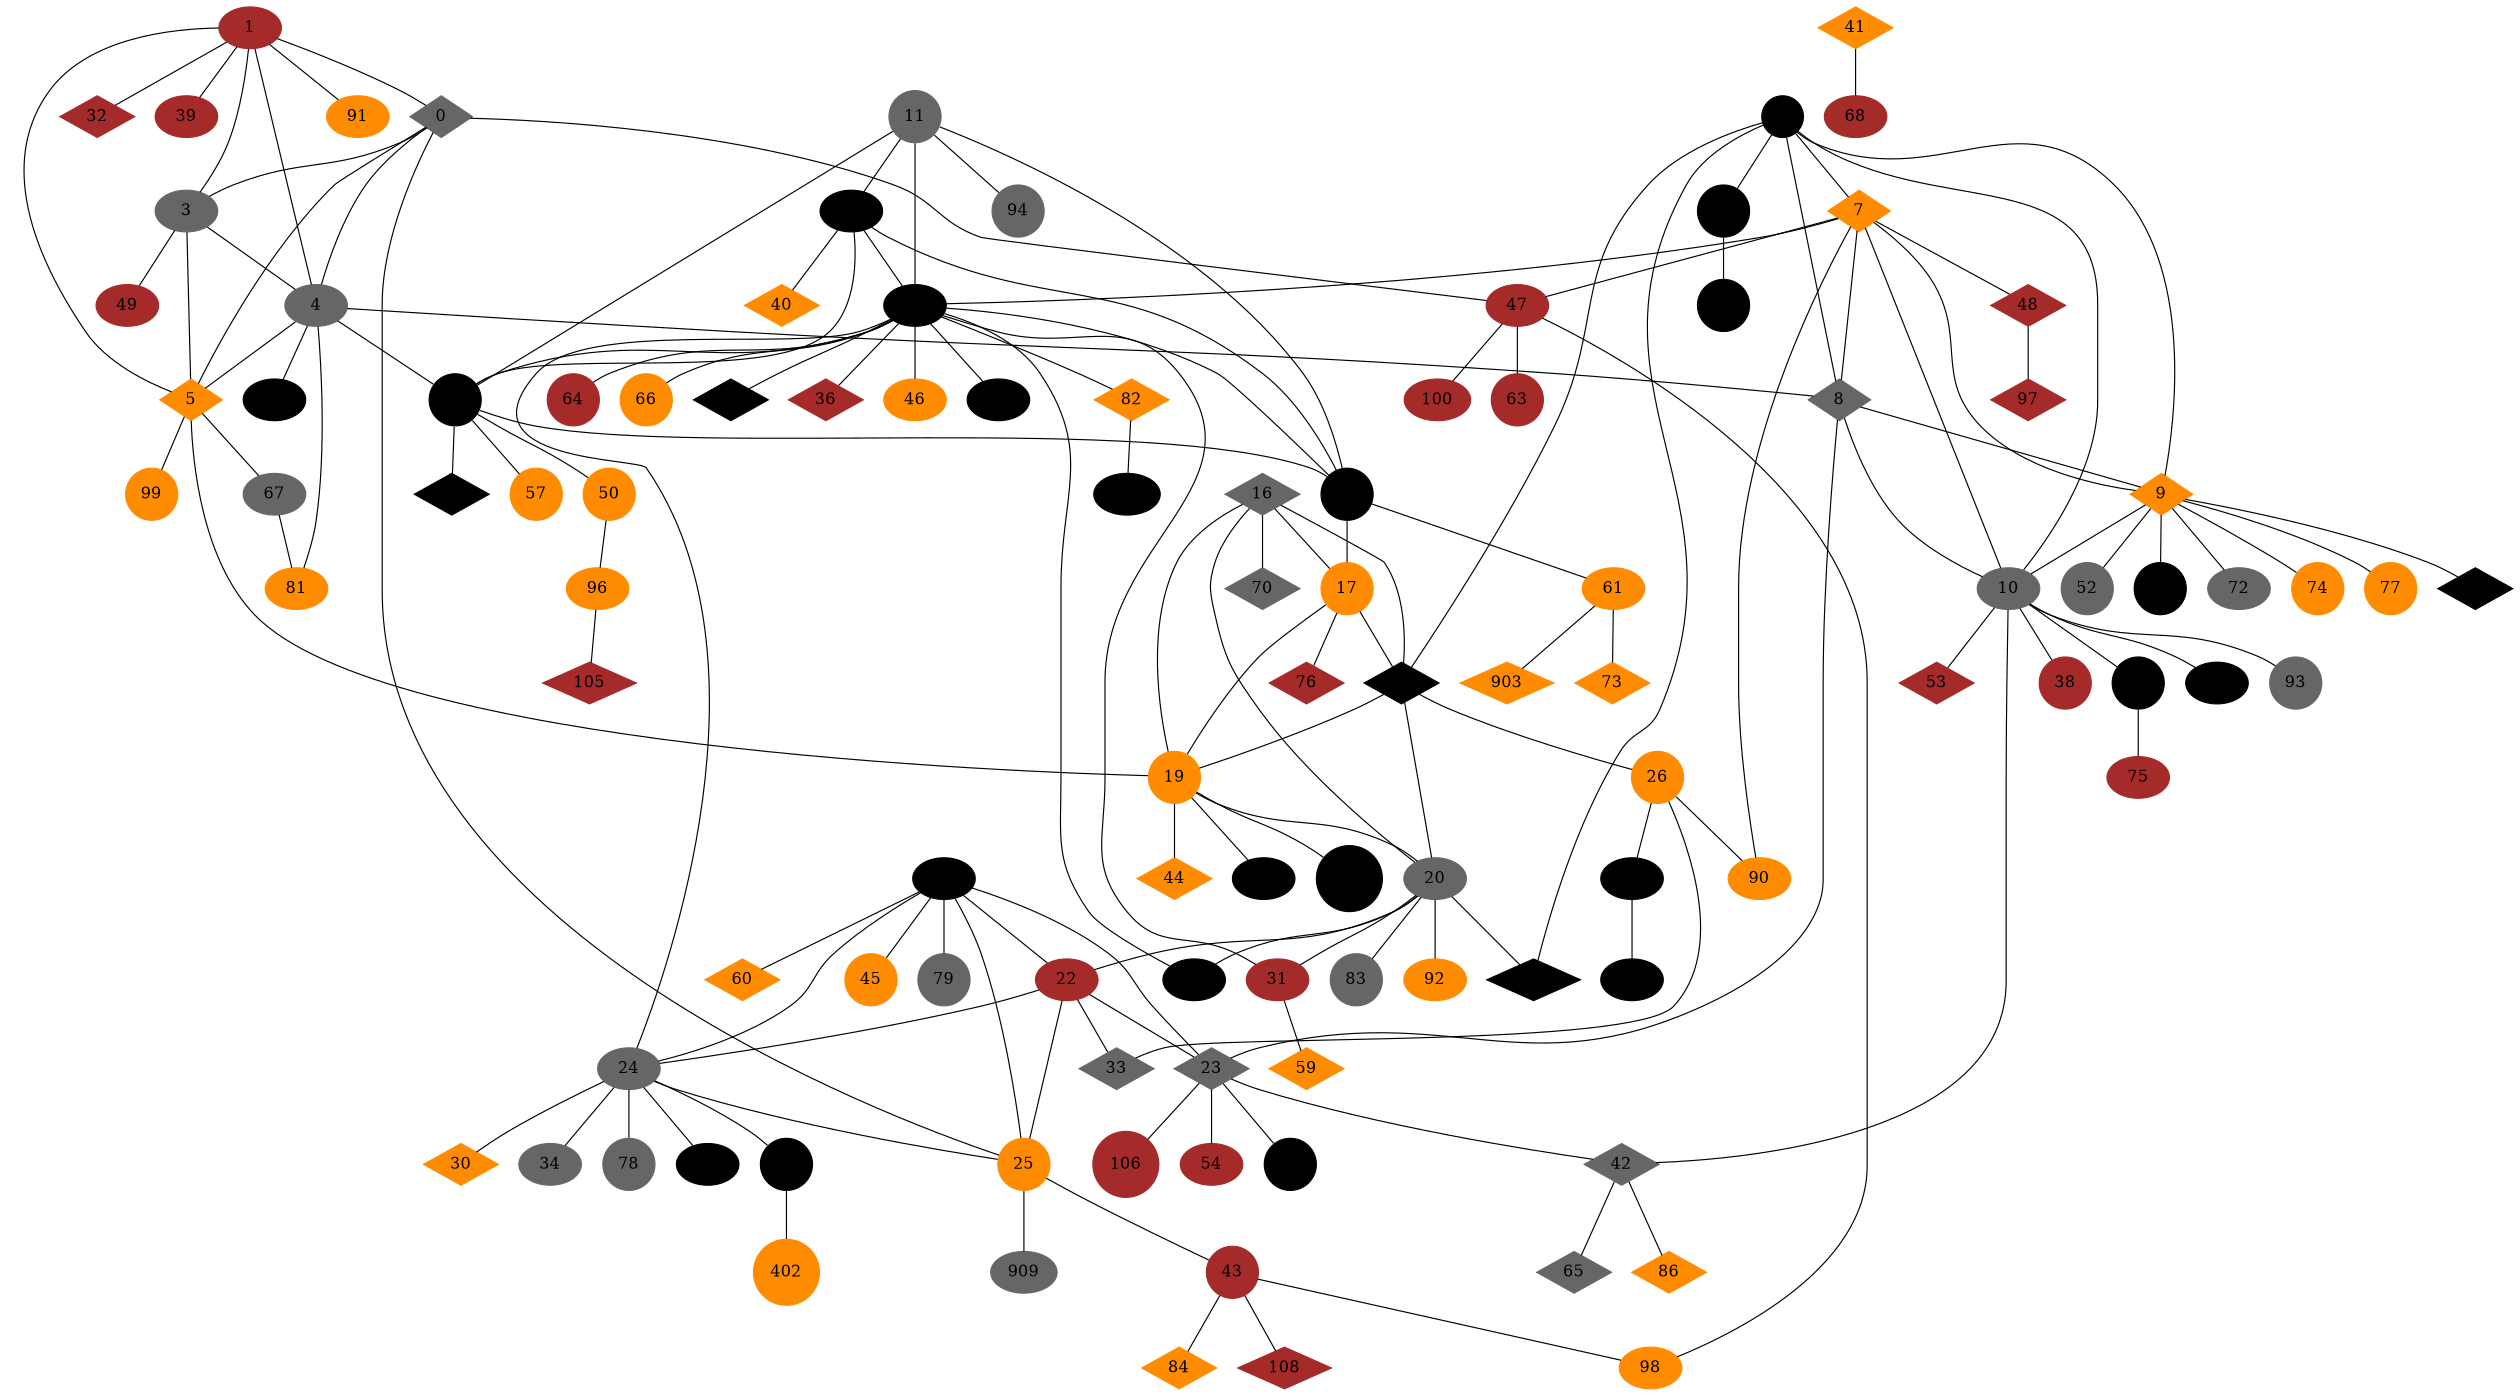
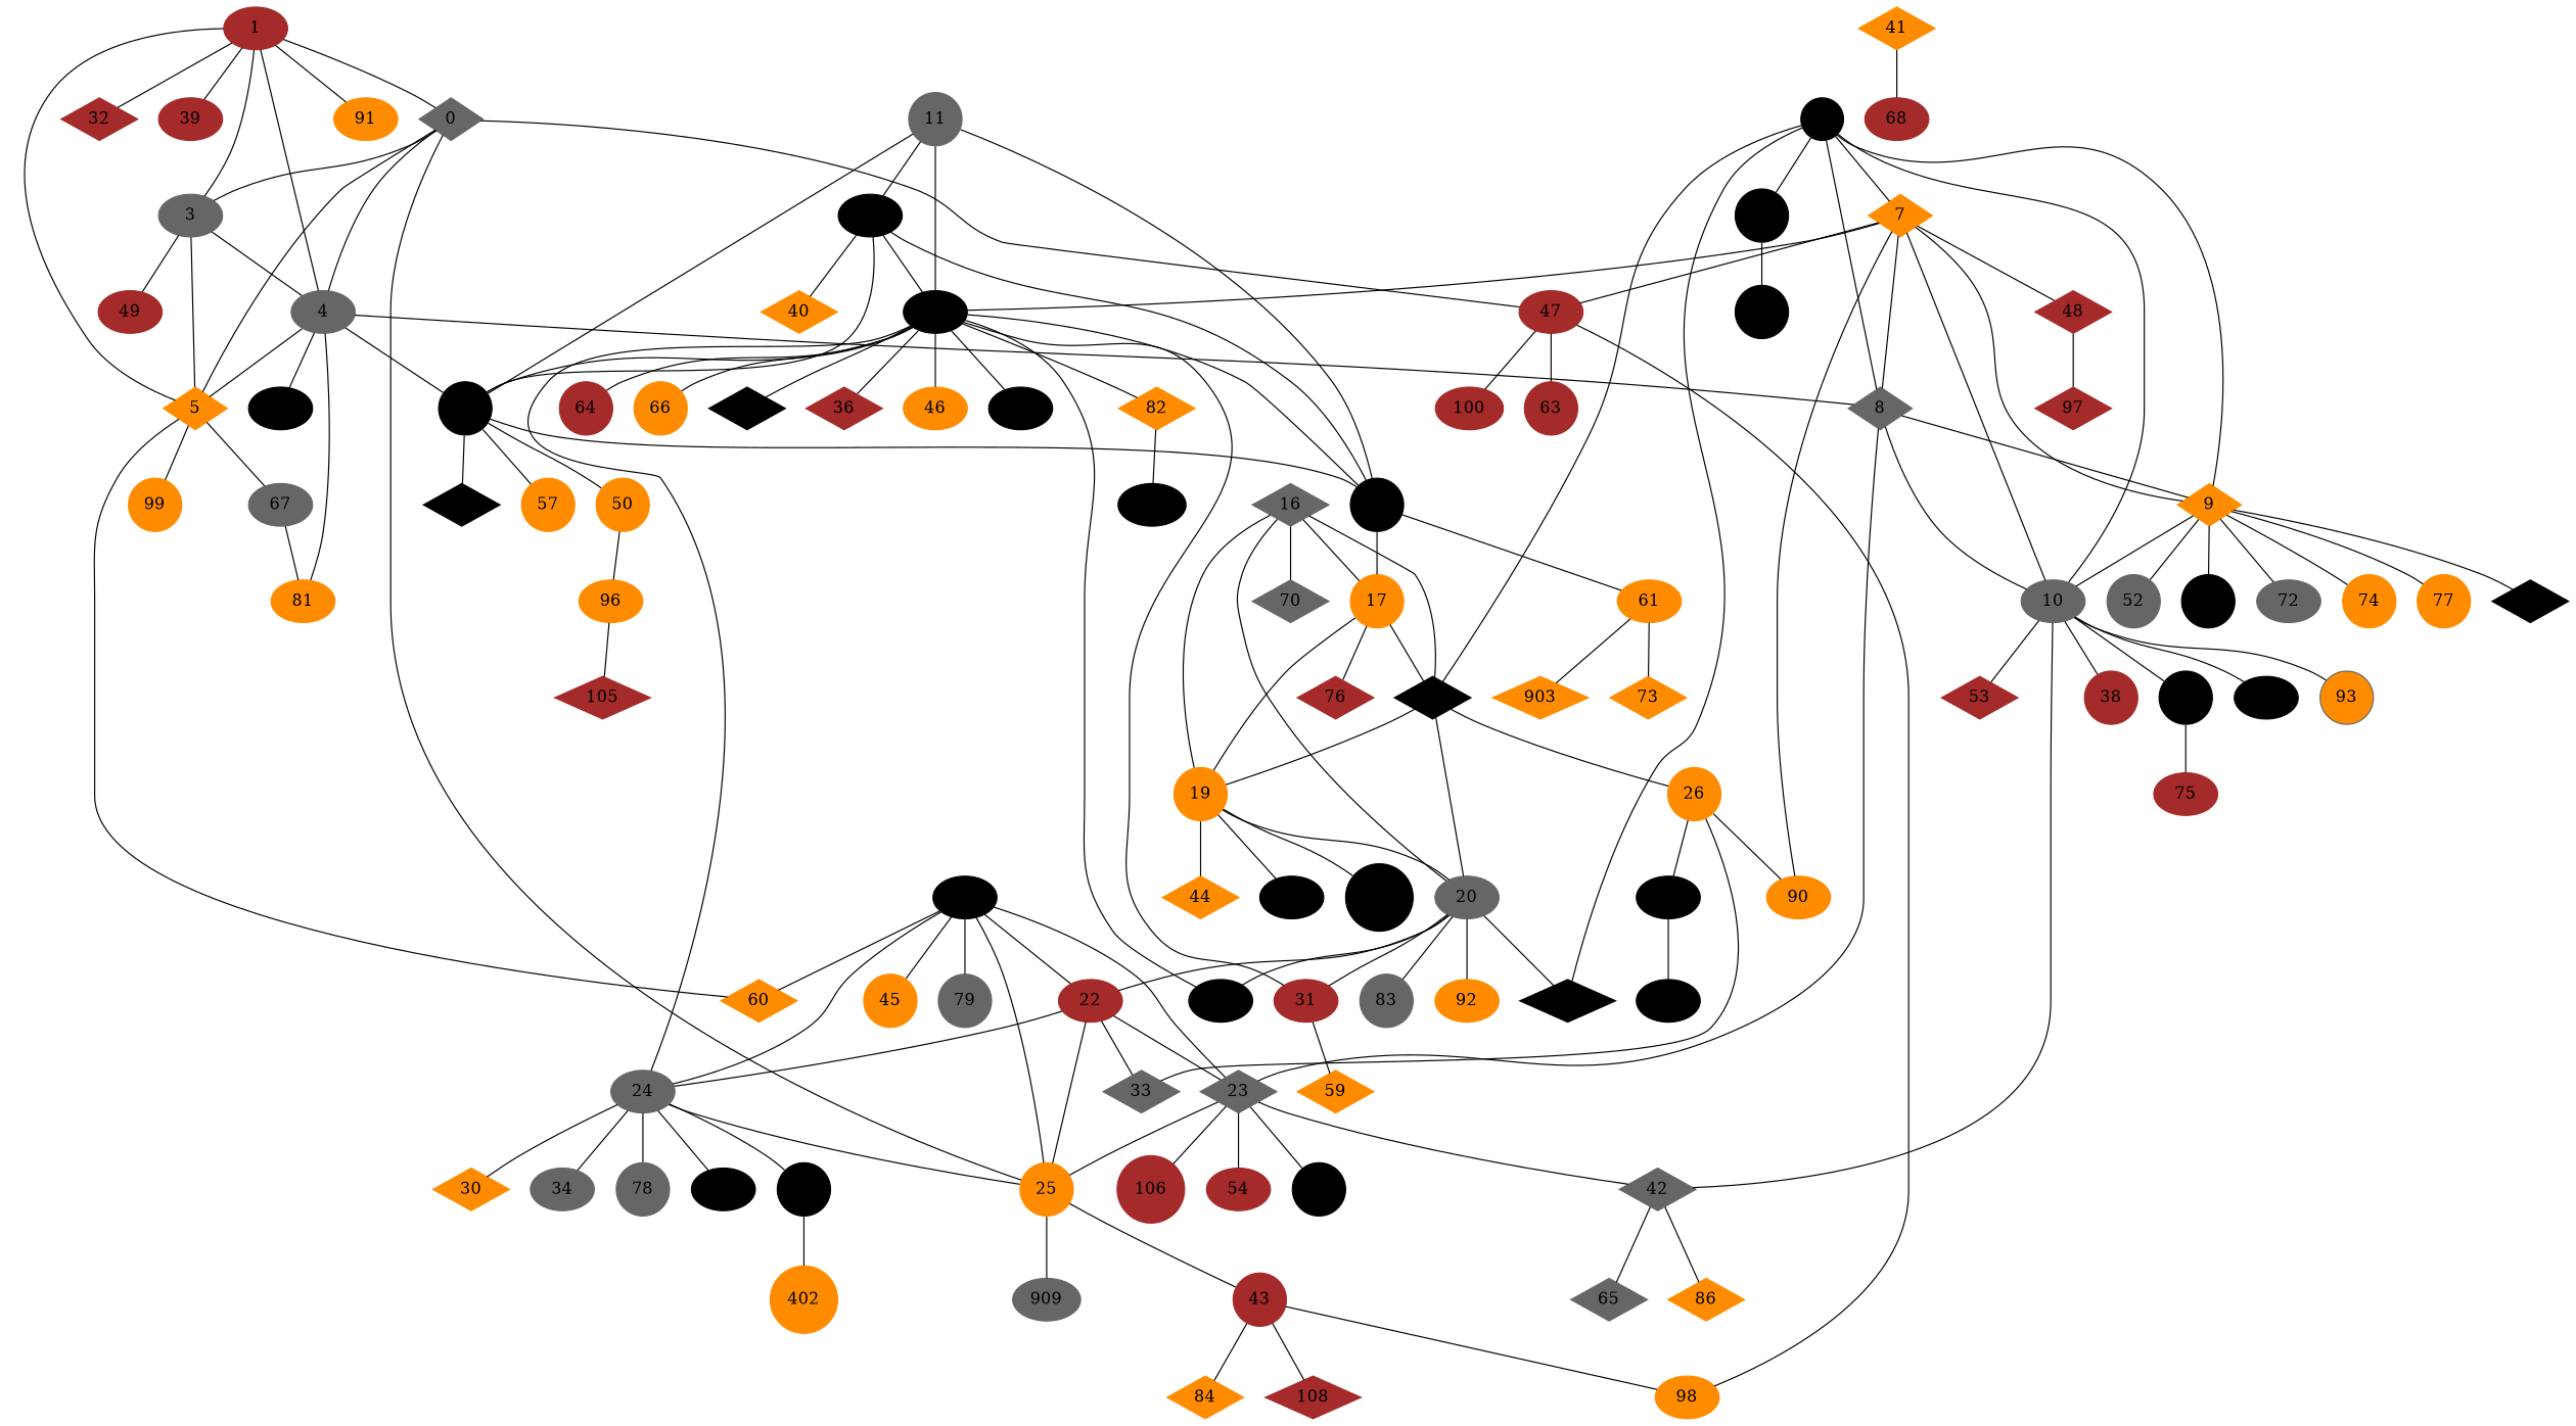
  graph {
    node [color=darkorange shape=ellipse style=filled]
    1 [color=brown]
    n2 [color=gray40 label=0 shape=diamond]
    3 [color=gray40]
    4 [color=gray40]
    5 [shape=diamond]
    32 [color=brown shape=diamond]
    39 [color=brown]
    91
    25 [shape=circle]
    47 [color=brown]
    49 [color=brown]
    8 [color=gray40 shape=diamond]
    14 [color=black shape=circle]
    29 [color=black]
    81
    19 [shape=circle]
    67 [color=gray40]
    99 [shape=circle]
    43 [color=brown shape=circle]
    n20 [color=gray40 label=909]
    98
    63 [color=brown shape=circle]
    100 [color=brown]
    9 [shape=diamond]
    10 [color=gray40]
    23 [color=gray40 shape=diamond]
    15 [color=black shape=circle]
    50 [shape=circle]
    57 [shape=circle]
    71 [color=black shape=diamond]
    41 [shape=diamond]
    68 [color=brown]
    20 [color=gray40]
    44 [shape=diamond]
    58 [color=black]
    104 [color=black shape=circle]
    6 [color=black shape=circle]
    7 [shape=diamond]
    18 [color=black shape=diamond]
    51 [color=black shape=circle]
    101 [color=black shape=diamond]
    13 [color=black]
    48 [color=brown shape=diamond]
    90
    35 [color=black shape=diamond]
    52 [color=gray40 shape=circle]
    56 [color=black shape=circle]
    72 [color=gray40]
    74 [shape=circle]
    77 [shape=circle]
    38 [color=brown shape=circle]
    42 [color=gray40 shape=diamond]
    53 [color=brown shape=diamond]
    62 [color=black shape=circle]
    89 [color=black]
-   93 [color=gray40 shape=circle]
+   93 [color=gray40 shape=circle fillcolor=darkorange]
    26 [shape=circle]
    87 [color=black shape=circle]
    24 [color=gray40]
    27 [color=black shape=diamond]
    31 [color=brown]
    36 [color=brown shape=diamond]
    46
    55 [color=black]
    64 [color=brown shape=circle]
    66 [shape=circle]
    69 [color=black]
    82 [shape=diamond]
    97 [color=brown shape=diamond]
    54 [color=brown]
    80 [color=black shape=circle]
    106 [color=brown shape=circle]
    65 [color=gray40 shape=diamond]
    86 [shape=diamond]
    75 [color=brown]
    11 [color=gray40 shape=circle]
    12 [color=black]
-   94 [color=gray40 shape=circle]
    40 [shape=diamond]
    17 [shape=circle]
    61
    30 [shape=diamond]
    34 [color=gray40]
    78 [color=gray40 shape=circle]
    88 [color=black]
    95 [color=black shape=circle]
    59 [shape=diamond]
    107 [color=black]
    96
    76 [color=brown shape=diamond]
    73 [shape=diamond]
    n92 [label=903 shape=diamond]
    16 [color=gray40 shape=diamond]
    70 [color=gray40 shape=diamond]
    22 [color=brown]
    83 [color=gray40 shape=circle]
    92
    33 [color=gray40 shape=diamond]
    37 [color=black]
    21 [color=black]
    45 [shape=circle]
    60 [shape=diamond]
    79 [color=gray40 shape=circle]
    n104 [label=402 shape=circle]
    84 [shape=diamond]
    108 [color=brown shape=diamond]
    85 [color=black]
    105 [color=brown shape=diamond]
    1 -- n2
    1 -- 3
    1 -- 4
    1 -- 5
    1 -- 32
    1 -- 39
    1 -- 91
    n2 -- 3
    n2 -- 4
    n2 -- 5
    n2 -- 25
    n2 -- 47
    3 -- 4
    3 -- 5
    3 -- 49
    4 -- 5
    4 -- 8
    4 -- 14
    4 -- 29
    4 -- 81
-   5 -- 19
+   5 -- 60
    5 -- 67
    5 -- 99
    25 -- 43
    25 -- n20
    47 -- 98
    47 -- 63
    47 -- 100
    8 -- 9
    8 -- 10
    8 -- 23
    14 -- 15
    14 -- 50
    14 -- 57
    14 -- 71
    19 -- 20
    19 -- 44
    19 -- 58
    19 -- 104
    67 -- 81
    43 -- 98
    43 -- 84
    43 -- 108
    9 -- 10
    9 -- 35
    9 -- 52
    9 -- 56
    9 -- 72
    9 -- 74
    9 -- 77
    10 -- 38
    10 -- 42
    10 -- 53
    10 -- 62
    10 -- 89
    10 -- 93
+   23 -- 25
    23 -- 42
    23 -- 54
    23 -- 80
    23 -- 106
    15 -- 17
    15 -- 61
    50 -- 96
    41 -- 68
    20 -- 101
    20 -- 31
    20 -- 69
    20 -- 22
    20 -- 83
    20 -- 92
    6 -- 8
    6 -- 9
    6 -- 10
    6 -- 7
    6 -- 18
    6 -- 51
    6 -- 101
    7 -- 47
    7 -- 8
    7 -- 9
    7 -- 10
    7 -- 13
    7 -- 48
    7 -- 90
    18 -- 19
    18 -- 20
    18 -- 26
    51 -- 87
    13 -- 14
    13 -- 15
    13 -- 24
    13 -- 27
    13 -- 31
    13 -- 36
    13 -- 46
    13 -- 55
    13 -- 64
    13 -- 66
    13 -- 69
    13 -- 82
    48 -- 97
    42 -- 65
    42 -- 86
    62 -- 75
    26 -- 90
    26 -- 33
    26 -- 37
    24 -- 25
    24 -- 30
    24 -- 34
    24 -- 78
    24 -- 88
    24 -- 95
    31 -- 59
    82 -- 107
    11 -- 14
    11 -- 15
    11 -- 13
    11 -- 12
-   11 -- 94
    12 -- 14
    12 -- 15
    12 -- 13
    12 -- 40
    17 -- 19
    17 -- 18
    17 -- 76
    61 -- 73
    61 -- n92
    95 -- n104
    96 -- 105
    16 -- 19
    16 -- 20
    16 -- 18
    16 -- 17
    16 -- 70
    22 -- 25
    22 -- 23
    22 -- 24
    22 -- 33
    37 -- 85
    21 -- 25
    21 -- 23
    21 -- 24
    21 -- 22
    21 -- 45
    21 -- 60
    21 -- 79
  }
